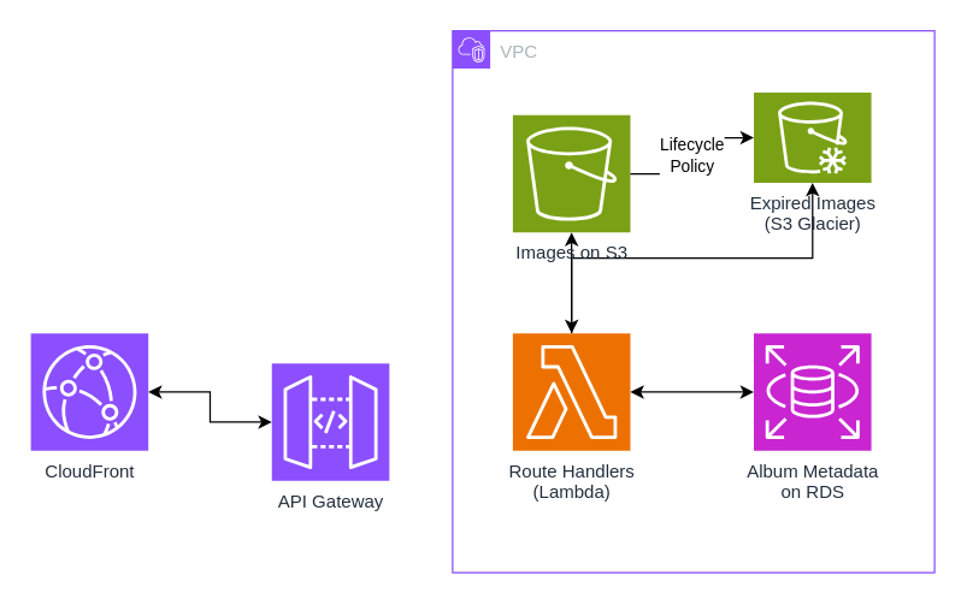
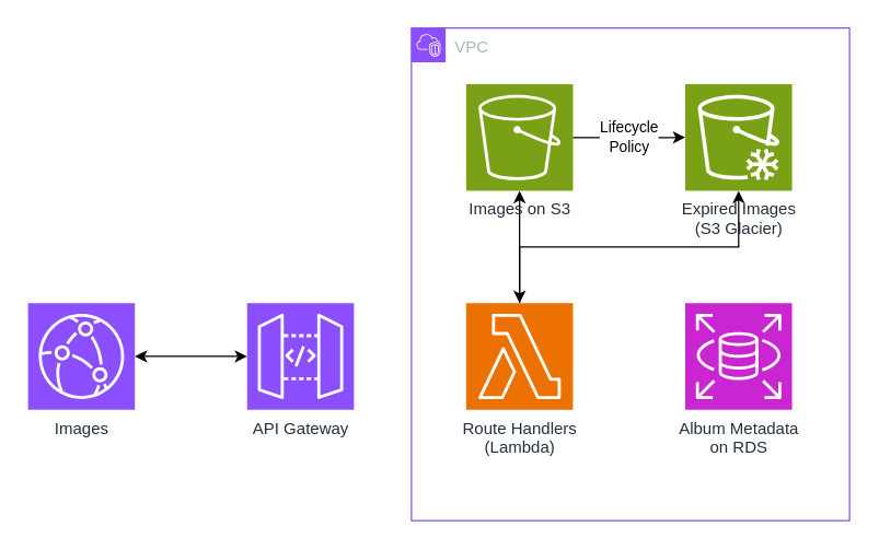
  <mxCell id="0" />
  <mxCell id="1" parent="0" />
  <mxCell id="2" value="VPC" style="points=[[0,0],[0.25,0],[0.5,0],[0.75,0],[1,0],[1,0.25],[1,0.5],[1,0.75],[1,1],[0.75,1],[0.5,1],[0.25,1],[0,1],[0,0.75],[0,0.5],[0,0.25]];outlineConnect=0;gradientColor=none;html=1;whiteSpace=wrap;fontSize=12;fontStyle=0;container=1;pointerEvents=0;collapsible=0;recursiveResize=0;shape=mxgraph.aws4.group;grIcon=mxgraph.aws4.group_vpc2;strokeColor=#8C4FFF;fillColor=none;verticalAlign=top;align=left;spacingLeft=30;fontColor=#AAB7B8;dashed=0;" vertex="1" parent="1"><mxGeometry x="300" y="20" width="320" height="360" as="geometry" /></mxCell>
  <mxCell id="3" style="edgeStyle=orthogonalEdgeStyle;rounded=0;orthogonalLoop=1;jettySize=auto;html=1;exitX=0.5;exitY=0;exitDx=0;exitDy=0;exitPerimeter=0;startArrow=classic;startFill=1;" edge="1" parent="2" source="5" target="8"><mxGeometry relative="1" as="geometry" /></mxCell>
  <mxCell id="4" style="edgeStyle=orthogonalEdgeStyle;rounded=0;orthogonalLoop=1;jettySize=auto;html=1;exitX=0.5;exitY=0;exitDx=0;exitDy=0;exitPerimeter=0;" edge="1" parent="2" source="5" target="9"><mxGeometry relative="1" as="geometry" /></mxCell>
  <mxCell id="5" value="&lt;div&gt;Route Handlers&lt;br&gt;(Lambda)&lt;br&gt;&lt;/div&gt;" style="sketch=0;points=[[0,0,0],[0.25,0,0],[0.5,0,0],[0.75,0,0],[1,0,0],[0,1,0],[0.25,1,0],[0.5,1,0],[0.75,1,0],[1,1,0],[0,0.25,0],[0,0.5,0],[0,0.75,0],[1,0.25,0],[1,0.5,0],[1,0.75,0]];outlineConnect=0;fontColor=#232F3E;fillColor=#ED7100;strokeColor=#ffffff;dashed=0;verticalLabelPosition=bottom;verticalAlign=top;align=center;html=1;fontSize=12;fontStyle=0;aspect=fixed;shape=mxgraph.aws4.resourceIcon;resIcon=mxgraph.aws4.lambda;" vertex="1" parent="2"><mxGeometry x="40" y="201" width="78" height="78" as="geometry" /></mxCell>
  <mxCell id="6" value="Album Metadata &lt;br&gt;on RDS" style="sketch=0;points=[[0,0,0],[0.25,0,0],[0.5,0,0],[0.75,0,0],[1,0,0],[0,1,0],[0.25,1,0],[0.5,1,0],[0.75,1,0],[1,1,0],[0,0.25,0],[0,0.5,0],[0,0.75,0],[1,0.25,0],[1,0.5,0],[1,0.75,0]];outlineConnect=0;fontColor=#232F3E;fillColor=#C925D1;strokeColor=#ffffff;dashed=0;verticalLabelPosition=bottom;verticalAlign=top;align=center;html=1;fontSize=12;fontStyle=0;aspect=fixed;shape=mxgraph.aws4.resourceIcon;resIcon=mxgraph.aws4.rds;" vertex="1" parent="2"><mxGeometry x="200" y="201" width="78" height="78" as="geometry" /></mxCell>
- <mxCell id="7" style="edgeStyle=orthogonalEdgeStyle;rounded=0;orthogonalLoop=1;jettySize=auto;html=1;exitX=1;exitY=0.5;exitDx=0;exitDy=0;exitPerimeter=0;entryX=0;entryY=0.5;entryDx=0;entryDy=0;entryPerimeter=0;startArrow=classic;startFill=1;" edge="1" parent="2" source="5" target="6"><mxGeometry relative="1" as="geometry" /></mxCell>
- <mxCell id="8" value="Images on S3" style="sketch=0;points=[[0,0,0],[0.25,0,0],[0.5,0,0],[0.75,0,0],[1,0,0],[0,1,0],[0.25,1,0],[0.5,1,0],[0.75,1,0],[1,1,0],[0,0.25,0],[0,0.5,0],[0,0.75,0],[1,0.25,0],[1,0.5,0],[1,0.75,0]];outlineConnect=0;fontColor=#232F3E;fillColor=#7AA116;strokeColor=#ffffff;dashed=0;verticalLabelPosition=bottom;verticalAlign=top;align=center;html=1;fontSize=12;fontStyle=0;aspect=fixed;shape=mxgraph.aws4.resourceIcon;resIcon=mxgraph.aws4.s3;" vertex="1" parent="2"><mxGeometry x="40" y="56" width="78" height="78" as="geometry" /></mxCell>
- <mxCell id="9" value="Expired Images&lt;br&gt;(S3 Glacier)" style="sketch=0;points=[[0,0,0],[0.25,0,0],[0.5,0,0],[0.75,0,0],[1,0,0],[0,1,0],[0.25,1,0],[0.5,1,0],[0.75,1,0],[1,1,0],[0,0.25,0],[0,0.5,0],[0,0.75,0],[1,0.25,0],[1,0.5,0],[1,0.75,0]];outlineConnect=0;fontColor=#232F3E;fillColor=#7AA116;strokeColor=#ffffff;dashed=0;verticalLabelPosition=bottom;verticalAlign=top;align=center;html=1;fontSize=12;fontStyle=0;aspect=fixed;shape=mxgraph.aws4.resourceIcon;resIcon=mxgraph.aws4.glacier;" vertex="1" parent="2"><mxGeometry x="200" y="41" width="78" height="60" as="geometry" /></mxCell>
+ <mxCell id="8" value="Images on S3" style="sketch=0;points=[[0,0,0],[0.25,0,0],[0.5,0,0],[0.75,0,0],[1,0,0],[0,1,0],[0.25,1,0],[0.5,1,0],[0.75,1,0],[1,1,0],[0,0.25,0],[0,0.5,0],[0,0.75,0],[1,0.25,0],[1,0.5,0],[1,0.75,0]];outlineConnect=0;fontColor=#232F3E;fillColor=#7AA116;strokeColor=#ffffff;dashed=0;verticalLabelPosition=bottom;verticalAlign=top;align=center;html=1;fontSize=12;fontStyle=0;aspect=fixed;shape=mxgraph.aws4.resourceIcon;resIcon=mxgraph.aws4.s3;" vertex="1" parent="2"><mxGeometry x="40" y="41" width="78" height="78" as="geometry" /></mxCell>
+ <mxCell id="9" value="Expired Images&lt;br&gt;(S3 Glacier)" style="sketch=0;points=[[0,0,0],[0.25,0,0],[0.5,0,0],[0.75,0,0],[1,0,0],[0,1,0],[0.25,1,0],[0.5,1,0],[0.75,1,0],[1,1,0],[0,0.25,0],[0,0.5,0],[0,0.75,0],[1,0.25,0],[1,0.5,0],[1,0.75,0]];outlineConnect=0;fontColor=#232F3E;fillColor=#7AA116;strokeColor=#ffffff;dashed=0;verticalLabelPosition=bottom;verticalAlign=top;align=center;html=1;fontSize=12;fontStyle=0;aspect=fixed;shape=mxgraph.aws4.resourceIcon;resIcon=mxgraph.aws4.glacier;" vertex="1" parent="2"><mxGeometry x="200" y="41" width="78" height="78" as="geometry" /></mxCell>
  <mxCell id="10" value="Lifecycle&lt;br&gt;Policy" style="edgeStyle=orthogonalEdgeStyle;rounded=0;orthogonalLoop=1;jettySize=auto;html=1;exitX=1;exitY=0.5;exitDx=0;exitDy=0;exitPerimeter=0;entryX=0;entryY=0.5;entryDx=0;entryDy=0;entryPerimeter=0;" edge="1" parent="2" source="8" target="9"><mxGeometry relative="1" as="geometry" /></mxCell>
- <mxCell id="11" value="&lt;div&gt;CloudFront&lt;/div&gt;" style="sketch=0;points=[[0,0,0],[0.25,0,0],[0.5,0,0],[0.75,0,0],[1,0,0],[0,1,0],[0.25,1,0],[0.5,1,0],[0.75,1,0],[1,1,0],[0,0.25,0],[0,0.5,0],[0,0.75,0],[1,0.25,0],[1,0.5,0],[1,0.75,0]];outlineConnect=0;fontColor=#232F3E;fillColor=#8C4FFF;strokeColor=#ffffff;dashed=0;verticalLabelPosition=bottom;verticalAlign=top;align=center;html=1;fontSize=12;fontStyle=0;aspect=fixed;shape=mxgraph.aws4.resourceIcon;resIcon=mxgraph.aws4.cloudfront;" vertex="1" parent="1"><mxGeometry x="20" y="221" width="78" height="78" as="geometry" /></mxCell>
- <mxCell id="12" value="&lt;div&gt;API Gateway&lt;br&gt;&lt;/div&gt;" style="sketch=0;points=[[0,0,0],[0.25,0,0],[0.5,0,0],[0.75,0,0],[1,0,0],[0,1,0],[0.25,1,0],[0.5,1,0],[0.75,1,0],[1,1,0],[0,0.25,0],[0,0.5,0],[0,0.75,0],[1,0.25,0],[1,0.5,0],[1,0.75,0]];outlineConnect=0;fontColor=#232F3E;fillColor=#8C4FFF;strokeColor=#ffffff;dashed=0;verticalLabelPosition=bottom;verticalAlign=top;align=center;html=1;fontSize=12;fontStyle=0;aspect=fixed;shape=mxgraph.aws4.resourceIcon;resIcon=mxgraph.aws4.api_gateway;" vertex="1" parent="1"><mxGeometry x="180" y="241" width="78" height="78" as="geometry" /></mxCell>
+ <mxCell id="11" value="&lt;div&gt;Images&lt;/div&gt;" style="sketch=0;points=[[0,0,0],[0.25,0,0],[0.5,0,0],[0.75,0,0],[1,0,0],[0,1,0],[0.25,1,0],[0.5,1,0],[0.75,1,0],[1,1,0],[0,0.25,0],[0,0.5,0],[0,0.75,0],[1,0.25,0],[1,0.5,0],[1,0.75,0]];outlineConnect=0;fontColor=#232F3E;fillColor=#8C4FFF;strokeColor=#ffffff;dashed=0;verticalLabelPosition=bottom;verticalAlign=top;align=center;html=1;fontSize=12;fontStyle=0;aspect=fixed;shape=mxgraph.aws4.resourceIcon;resIcon=mxgraph.aws4.cloudfront;" vertex="1" parent="1"><mxGeometry x="20" y="221" width="78" height="78" as="geometry" /></mxCell>
+ <mxCell id="12" value="&lt;div&gt;API Gateway&lt;br&gt;&lt;/div&gt;" style="sketch=0;points=[[0,0,0],[0.25,0,0],[0.5,0,0],[0.75,0,0],[1,0,0],[0,1,0],[0.25,1,0],[0.5,1,0],[0.75,1,0],[1,1,0],[0,0.25,0],[0,0.5,0],[0,0.75,0],[1,0.25,0],[1,0.5,0],[1,0.75,0]];outlineConnect=0;fontColor=#232F3E;fillColor=#8C4FFF;strokeColor=#ffffff;dashed=0;verticalLabelPosition=bottom;verticalAlign=top;align=center;html=1;fontSize=12;fontStyle=0;aspect=fixed;shape=mxgraph.aws4.resourceIcon;resIcon=mxgraph.aws4.api_gateway;" vertex="1" parent="1"><mxGeometry x="180" y="221" width="78" height="78" as="geometry" /></mxCell>
  <mxCell id="13" style="edgeStyle=orthogonalEdgeStyle;rounded=0;orthogonalLoop=1;jettySize=auto;html=1;exitX=1;exitY=0.5;exitDx=0;exitDy=0;exitPerimeter=0;entryX=0;entryY=0.5;entryDx=0;entryDy=0;entryPerimeter=0;startArrow=classic;startFill=1;" edge="1" parent="1" source="11" target="12"><mxGeometry relative="1" as="geometry" /></mxCell>
